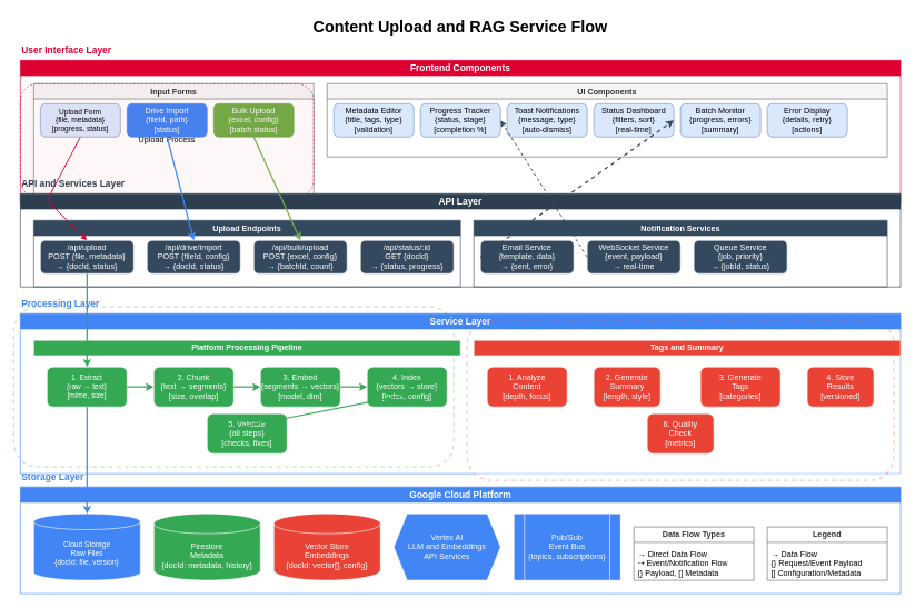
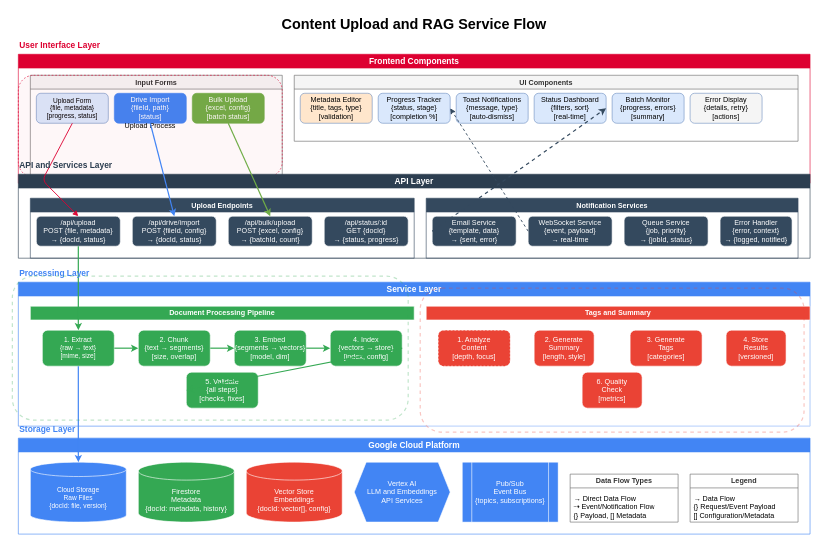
  <mxCell id="0" />
  <mxCell id="1" parent="0" />
  <mxCell id="2" value="Content Upload and RAG Service Flow" style="text;html=1;strokeColor=none;fillColor=none;align=center;verticalAlign=middle;whiteSpace=wrap;rounded=0;fontSize=24;fontStyle=1;fontFamily=Arial;" parent="1" vertex="1"><mxGeometry x="390" y="20" width="600" height="40" as="geometry" /></mxCell>
  <mxCell id="3" value="Frontend Components" style="swimlane;whiteSpace=wrap;html=1;fillColor=#dd0031;strokeColor=#dd0031;fontColor=white;startSize=23;fontSize=14;rounded=0;" parent="1" vertex="1"><mxGeometry x="30" y="90" width="1320" height="215" as="geometry" /></mxCell>
  <mxCell id="4" value="Input Forms" style="swimlane;whiteSpace=wrap;html=1;fillColor=#f5f5f5;strokeColor=#666666;fontColor=#333333;rounded=0;fontSize=12;startSize=23;" parent="3" vertex="1"><mxGeometry x="20" y="35" width="420" height="180" as="geometry" /></mxCell>
  <mxCell id="5" value="Upload Form&#10;{file, metadata}&#10;[progress, status]" style="rounded=1;whiteSpace=wrap;html=1;fillColor=#dae8fc;strokeColor=#6c8ebf;fontSize=11;spacing=4;" parent="4" vertex="1"><mxGeometry x="10" y="30" width="120" height="50" as="geometry" /></mxCell>
  <mxCell id="6" value="Drive Import&#10;{fileId, path}&#10;[status]" style="rounded=1;whiteSpace=wrap;html=1;fillColor=#4285f4;strokeColor=#4285f4;fontColor=white;" parent="4" vertex="1"><mxGeometry x="140" y="30" width="120" height="50" as="geometry" /></mxCell>
  <mxCell id="7" value="Bulk Upload&#10;{excel, config}&#10;[batch status]" style="rounded=1;whiteSpace=wrap;html=1;fillColor=#70AD47;strokeColor=#70AD47;fontColor=white;" parent="4" vertex="1"><mxGeometry x="270" y="30" width="120" height="50" as="geometry" /></mxCell>
  <mxCell id="8" value="Upload Process" style="rounded=1;whiteSpace=wrap;html=1;fillColor=#dd003108;strokeColor=#dd0031;strokeWidth=1;dashed=1;" parent="4" vertex="1"><mxGeometry x="-20" width="440" height="170" as="geometry" /></mxCell>
  <mxCell id="9" value="UI Components" style="swimlane;whiteSpace=wrap;html=1;fillColor=#f5f5f5;strokeColor=#666666;fontColor=#333333;rounded=0;fontSize=12;startSize=23;" parent="3" vertex="1"><mxGeometry x="460" y="35" width="840" height="110" as="geometry" /></mxCell>
- <mxCell id="10" value="Metadata Editor&#10;{title, tags, type}&#10;[validation]" style="rounded=1;whiteSpace=wrap;html=1;fillColor=#dae8fc;strokeColor=#6c8ebf;" parent="9" vertex="1"><mxGeometry x="10" y="30" width="120" height="50" as="geometry" /></mxCell>
+ <mxCell id="10" value="Metadata Editor&#10;{title, tags, type}&#10;[validation]" style="rounded=1;whiteSpace=wrap;html=1;fillColor=#ffe6cc;strokeColor=#6c8ebf;" parent="9" vertex="1"><mxGeometry x="10" y="30" width="120" height="50" as="geometry" /></mxCell>
  <mxCell id="11" value="Progress Tracker&#10;{status, stage}&#10;[completion %]" style="rounded=1;whiteSpace=wrap;html=1;fillColor=#dae8fc;strokeColor=#6c8ebf;" parent="9" vertex="1"><mxGeometry x="140" y="30" width="120" height="50" as="geometry" /></mxCell>
  <mxCell id="12" value="Toast Notifications&#10;{message, type}&#10;[auto-dismiss]" style="rounded=1;whiteSpace=wrap;html=1;fillColor=#dae8fc;strokeColor=#6c8ebf;" parent="9" vertex="1"><mxGeometry x="270" y="30" width="120" height="50" as="geometry" /></mxCell>
  <mxCell id="13" value="Status Dashboard&#10;{filters, sort}&#10;[real-time]" style="rounded=1;whiteSpace=wrap;html=1;fillColor=#dae8fc;strokeColor=#6c8ebf;" parent="9" vertex="1"><mxGeometry x="400" y="30" width="120" height="50" as="geometry" /></mxCell>
  <mxCell id="14" value="Batch Monitor&#10;{progress, errors}&#10;[summary]" style="rounded=1;whiteSpace=wrap;html=1;fillColor=#dae8fc;strokeColor=#6c8ebf;" parent="9" vertex="1"><mxGeometry x="530" y="30" width="120" height="50" as="geometry" /></mxCell>
- <mxCell id="15" value="Error Display&#10;{details, retry}&#10;[actions]" style="rounded=1;whiteSpace=wrap;html=1;fillColor=#dae8fc;strokeColor=#6c8ebf;" parent="9" vertex="1"><mxGeometry x="660" y="30" width="120" height="50" as="geometry" /></mxCell>
+ <mxCell id="15" value="Error Display&#10;{details, retry}&#10;[actions]" style="rounded=1;whiteSpace=wrap;html=1;fillColor=#f5f5f5;strokeColor=#6c8ebf;" parent="9" vertex="1"><mxGeometry x="660" y="30" width="120" height="50" as="geometry" /></mxCell>
  <mxCell id="16" value="API Layer" style="swimlane;whiteSpace=wrap;html=1;fillColor=#2c3e50;strokeColor=#2c3e50;fontColor=white;startSize=23;fontSize=14;rounded=0;" parent="1" vertex="1"><mxGeometry x="30" y="290" width="1320" height="140" as="geometry" /></mxCell>
  <mxCell id="17" value="Upload Endpoints" style="swimlane;whiteSpace=wrap;html=1;fillColor=#34495e;strokeColor=#34495e;fontColor=white;" parent="16" vertex="1"><mxGeometry x="20" y="40" width="640" height="100" as="geometry" /></mxCell>
  <mxCell id="18" value="/api/upload&#10;POST {file, metadata}&#10;→ {docId, status}" style="rounded=1;whiteSpace=wrap;html=1;fillColor=#34495e;strokeColor=#ffffff;fontColor=white;" parent="17" vertex="1"><mxGeometry x="10" y="30" width="140" height="50" as="geometry" /></mxCell>
  <mxCell id="19" value="/api/drive/import&#10;POST {fileId, config}&#10;→ {docId, status}" style="rounded=1;whiteSpace=wrap;html=1;fillColor=#34495e;strokeColor=#ffffff;fontColor=white;" parent="17" vertex="1"><mxGeometry x="170" y="30" width="140" height="50" as="geometry" /></mxCell>
  <mxCell id="20" value="/api/bulk/upload&#10;POST {excel, config}&#10;→ {batchId, count}" style="rounded=1;whiteSpace=wrap;html=1;fillColor=#34495e;strokeColor=#ffffff;fontColor=white;" parent="17" vertex="1"><mxGeometry x="330" y="30" width="140" height="50" as="geometry" /></mxCell>
  <mxCell id="21" value="/api/status/:id&#10;GET {docId}&#10;→ {status, progress}" style="rounded=1;whiteSpace=wrap;html=1;fillColor=#34495e;strokeColor=#ffffff;fontColor=white;" parent="17" vertex="1"><mxGeometry x="490" y="30" width="140" height="50" as="geometry" /></mxCell>
  <mxCell id="22" value="Notification Services" style="swimlane;whiteSpace=wrap;html=1;fillColor=#34495e;strokeColor=#34495e;fontColor=white;" parent="16" vertex="1"><mxGeometry x="680" y="40" width="620" height="100" as="geometry" /></mxCell>
  <mxCell id="23" value="Email Service&#10;{template, data}&#10;→ {sent, error}" style="rounded=1;whiteSpace=wrap;html=1;fillColor=#34495e;strokeColor=#ffffff;fontColor=white;" parent="22" vertex="1"><mxGeometry x="10" y="30" width="140" height="50" as="geometry" /></mxCell>
  <mxCell id="24" value="WebSocket Service&#10;{event, payload}&#10;→ real-time" style="rounded=1;whiteSpace=wrap;html=1;fillColor=#34495e;strokeColor=#ffffff;fontColor=white;" parent="22" vertex="1"><mxGeometry x="170" y="30" width="140" height="50" as="geometry" /></mxCell>
  <mxCell id="25" value="Queue Service&#10;{job, priority}&#10;→ {jobId, status}" style="rounded=1;whiteSpace=wrap;html=1;fillColor=#34495e;strokeColor=#ffffff;fontColor=white;" parent="22" vertex="1"><mxGeometry x="330" y="30" width="140" height="50" as="geometry" /></mxCell>
+ <mxCell id="26" value="Error Handler&#10;{error, context}&#10;→ {logged, notified}" style="rounded=1;whiteSpace=wrap;html=1;fillColor=#34495e;strokeColor=#ffffff;fontColor=white;" parent="22" vertex="1"><mxGeometry x="490" y="30" width="120" height="50" as="geometry" /></mxCell>
  <mxCell id="27" value="Service Layer" style="swimlane;whiteSpace=wrap;html=1;fillColor=#4285f4;strokeColor=#4285f4;fontColor=white;startSize=23;fontSize=14;rounded=0;" parent="1" vertex="1"><mxGeometry x="30" y="470" width="1320" height="240" as="geometry" /></mxCell>
- <mxCell id="28" value="Platform Processing Pipeline" style="swimlane;whiteSpace=wrap;html=1;fillColor=#34a853;strokeColor=#ffffff;fontColor=white;rounded=0;fontSize=12;" parent="27" vertex="1"><mxGeometry x="20" y="40" width="640" height="180" as="geometry" /></mxCell>
+ <mxCell id="28" value="Document Processing Pipeline" style="swimlane;whiteSpace=wrap;html=1;fillColor=#34a853;strokeColor=#ffffff;fontColor=white;rounded=0;fontSize=12;" parent="27" vertex="1"><mxGeometry x="20" y="40" width="640" height="180" as="geometry" /></mxCell>
  <mxCell id="29" value="1. Extract&#10;{raw → text}&#10;[mime, size]" style="rounded=1;whiteSpace=wrap;html=1;fillColor=#34a853;strokeColor=#ffffff;fontColor=white;fontSize=11;spacing=4;" parent="28" vertex="1"><mxGeometry x="20" y="40" width="120" height="60" as="geometry" /></mxCell>
  <mxCell id="30" value="2. Chunk&#10;{text → segments}&#10;[size, overlap]" style="rounded=1;whiteSpace=wrap;html=1;fillColor=#34a853;strokeColor=#ffffff;fontColor=white;" parent="28" vertex="1"><mxGeometry x="180" y="40" width="120" height="60" as="geometry" /></mxCell>
  <mxCell id="31" value="3. Embed&#10;{segments → vectors}&#10;[model, dim]" style="rounded=1;whiteSpace=wrap;html=1;fillColor=#34a853;strokeColor=#ffffff;fontColor=white;" parent="28" vertex="1"><mxGeometry x="340" y="40" width="120" height="60" as="geometry" /></mxCell>
  <mxCell id="32" value="4. Index&#10;{vectors → store}&#10;[index, config]" style="rounded=1;whiteSpace=wrap;html=1;fillColor=#34a853;strokeColor=#ffffff;fontColor=white;" parent="28" vertex="1"><mxGeometry x="500" y="40" width="120" height="60" as="geometry" /></mxCell>
  <mxCell id="33" value="5. Validate&#10;{all steps}&#10;[checks, fixes]" style="rounded=1;whiteSpace=wrap;html=1;fillColor=#34a853;strokeColor=#ffffff;fontColor=white;" parent="28" vertex="1"><mxGeometry x="260" y="110" width="120" height="60" as="geometry" /></mxCell>
  <mxCell id="34" value="Tags and Summary" style="swimlane;whiteSpace=wrap;html=1;fillColor=#ea4335;strokeColor=#ffffff;fontColor=white;" parent="27" vertex="1"><mxGeometry x="680" y="40" width="640" height="200" as="geometry" /></mxCell>
- <mxCell id="35" value="1. Analyze&#10;Content&#10;[depth, focus]" style="rounded=1;whiteSpace=wrap;html=1;fillColor=#ea4335;strokeColor=#ffffff;fontColor=white;" parent="34" vertex="1"><mxGeometry x="20" y="40" width="120" height="60" as="geometry" /></mxCell>
+ <mxCell id="35" value="1. Analyze&#10;Content&#10;[depth, focus]" style="rounded=1;whiteSpace=wrap;html=1;fillColor=#ea4335;strokeColor=#ffffff;fontColor=white;dashed=1;" parent="34" vertex="1"><mxGeometry x="20" y="40" width="120" height="60" as="geometry" /></mxCell>
  <mxCell id="36" value="2. Generate&#10;Summary&#10;[length, style]" style="rounded=1;whiteSpace=wrap;html=1;fillColor=#ea4335;strokeColor=#ffffff;fontColor=white;" parent="34" vertex="1"><mxGeometry x="180" y="40" width="100" height="60" as="geometry" /></mxCell>
  <mxCell id="37" value="3. Generate&#10;Tags&#10;[categories]" style="rounded=1;whiteSpace=wrap;html=1;fillColor=#ea4335;strokeColor=#ffffff;fontColor=white;" parent="34" vertex="1"><mxGeometry x="340" y="40" width="120" height="60" as="geometry" /></mxCell>
  <mxCell id="38" value="4. Store&#10;Results&#10;[versioned]" style="rounded=1;whiteSpace=wrap;html=1;fillColor=#ea4335;strokeColor=#ffffff;fontColor=white;" parent="34" vertex="1"><mxGeometry x="500" y="40" width="100" height="60" as="geometry" /></mxCell>
  <mxCell id="39" value="6. Quality&#10;Check&#10;[metrics]" style="rounded=1;whiteSpace=wrap;html=1;fillColor=#ea4335;strokeColor=#ffffff;fontColor=white;" parent="34" vertex="1"><mxGeometry x="260" y="110" width="100" height="60" as="geometry" /></mxCell>
  <mxCell id="40" value="" style="rounded=1;whiteSpace=wrap;html=1;fillColor=none;strokeColor=#ea4335;strokeWidth=2;dashed=1;opacity=30;" parent="34" vertex="1"><mxGeometry x="-10" y="-30" width="640" height="240" as="geometry" /></mxCell>
  <mxCell id="41" value="Google Cloud Platform" style="swimlane;whiteSpace=wrap;html=1;fillColor=#4285f4;strokeColor=#4285f4;fontColor=white;startSize=23;fontSize=14;rounded=0;" parent="1" vertex="1"><mxGeometry x="30" y="730" width="1320" height="160" as="geometry" /></mxCell>
  <mxCell id="42" value="Cloud Storage&#10;Raw Files&#10;{docId: file, version}" style="shape=cylinder3;whiteSpace=wrap;html=1;boundedLbl=1;backgroundOutline=1;size=12;fillColor=#4285f4;strokeColor=#ffffff;fontColor=white;fontSize=11;spacing=4;" parent="41" vertex="1"><mxGeometry x="20" y="40" width="160" height="100" as="geometry" /></mxCell>
  <mxCell id="43" value="Firestore&#10;Metadata&#10;{docId: metadata, history}" style="shape=cylinder3;whiteSpace=wrap;html=1;boundedLbl=1;backgroundOutline=1;size=15;fillColor=#34a853;strokeColor=#ffffff;fontColor=white;" parent="41" vertex="1"><mxGeometry x="200" y="40" width="160" height="100" as="geometry" /></mxCell>
  <mxCell id="44" value="Vector Store&#10;Embeddings&#10;{docId: vector[], config}" style="shape=cylinder3;whiteSpace=wrap;html=1;boundedLbl=1;backgroundOutline=1;size=15;fillColor=#ea4335;strokeColor=#ffffff;fontColor=white;" parent="41" vertex="1"><mxGeometry x="380" y="40" width="160" height="100" as="geometry" /></mxCell>
  <mxCell id="45" value="Vertex AI&#10;LLM and Embeddings&#10;API Services" style="shape=hexagon;perimeter=hexagonPerimeter2;whiteSpace=wrap;html=1;fixedSize=1;fillColor=#4285f4;strokeColor=#ffffff;fontColor=white;" parent="41" vertex="1"><mxGeometry x="560" y="40" width="160" height="100" as="geometry" /></mxCell>
  <mxCell id="46" value="Pub/Sub&#10;Event Bus&#10;{topics, subscriptions}" style="shape=process;whiteSpace=wrap;html=1;backgroundOutline=1;fillColor=#4285f4;strokeColor=#ffffff;fontColor=white;" parent="41" vertex="1"><mxGeometry x="740" y="40" width="160" height="100" as="geometry" /></mxCell>
  <mxCell id="47" value="" style="endArrow=classic;html=1;rounded=1;curved=0;exitX=0.5;exitY=1;entryX=0.5;entryY=0;strokeColor=#dd0031;strokeWidth=1.5;spacing=4;" parent="1" source="5" target="18" edge="1"><mxGeometry relative="1" as="geometry"><Array as="points"><mxPoint x="70" y="300" /></Array></mxGeometry></mxCell>
  <mxCell id="48" value="" style="endArrow=classic;html=1;rounded=1;curved=1;exitX=0.5;exitY=1;entryX=0.5;entryY=0;strokeColor=#4285f4;strokeWidth=2;" parent="1" source="6" target="19" edge="1"><mxGeometry relative="1" as="geometry" /></mxCell>
  <mxCell id="49" value="" style="endArrow=classic;html=1;rounded=1;curved=1;exitX=0.5;exitY=1;entryX=0.5;entryY=0;strokeColor=#70AD47;strokeWidth=2;" parent="1" source="7" target="20" edge="1"><mxGeometry relative="1" as="geometry" /></mxCell>
  <mxCell id="50" value="" style="endArrow=classic;html=1;rounded=1;curved=1;exitX=0.5;exitY=1;entryX=0.5;entryY=0;strokeColor=#34a853;strokeWidth=2;" parent="1" source="18" target="29" edge="1"><mxGeometry relative="1" as="geometry" /></mxCell>
  <mxCell id="51" value="" style="endArrow=classic;html=1;rounded=1;curved=1;exitX=1;exitY=0.5;entryX=0;entryY=0.5;strokeColor=#34a853;strokeWidth=2;" parent="1" source="29" target="30" edge="1"><mxGeometry relative="1" as="geometry" /></mxCell>
  <mxCell id="52" value="" style="endArrow=classic;html=1;rounded=1;curved=1;exitX=1;exitY=0.5;entryX=0;entryY=0.5;strokeColor=#34a853;strokeWidth=2;" parent="1" source="30" target="31" edge="1"><mxGeometry relative="1" as="geometry" /></mxCell>
  <mxCell id="53" value="" style="endArrow=classic;html=1;rounded=1;curved=1;exitX=1;exitY=0.5;entryX=0;entryY=0.5;strokeColor=#34a853;strokeWidth=2;" parent="1" source="31" target="32" edge="1"><mxGeometry relative="1" as="geometry" /></mxCell>
  <mxCell id="54" value="" style="endArrow=classic;html=1;rounded=1;curved=1;exitX=1;exitY=0.5;entryX=0;entryY=0.5;strokeColor=#34a853;strokeWidth=2;" parent="1" source="32" target="33" edge="1"><mxGeometry relative="1" as="geometry" /></mxCell>
  <mxCell id="55" value="" style="endArrow=classic;html=1;rounded=1;curved=1;exitX=0.5;exitY=1;entryX=0.5;entryY=0;strokeColor=#4285f4;strokeWidth=2;" parent="1" source="29" target="42" edge="1"><mxGeometry relative="1" as="geometry" /></mxCell>
  <mxCell id="56" value="" style="endArrow=classic;html=1;rounded=1;curved=0;exitX=0;exitY=0.5;entryX=1;entryY=0.5;strokeColor=#34495e;strokeWidth=1.5;dashed=1;dashPattern=3 3;" parent="1" source="24" target="11" edge="1"><mxGeometry relative="1" as="geometry" /></mxCell>
  <mxCell id="57" value="" style="endArrow=classic;html=1;rounded=1;curved=1;exitX=0;exitY=0.5;entryX=1;entryY=0.5;strokeColor=#34495e;strokeWidth=2;dashed=1;" parent="1" source="23" target="13" edge="1"><mxGeometry relative="1" as="geometry" /></mxCell>
  <mxCell id="58" value="Legend" style="swimlane;fontStyle=1;childLayout=stackLayout;horizontal=1;startSize=23;horizontalStack=0;resizeParent=1;resizeParentMax=0;resizeLast=0;collapsible=1;marginBottom=0;whiteSpace=wrap;html=1;fillColor=#ffffff;strokeColor=#666666;fontColor=#333333;" parent="1" vertex="1"><mxGeometry x="1150" y="790" width="180" height="80" as="geometry" /></mxCell>
  <mxCell id="59" value="→ Data Flow&#10;{} Request/Event Payload&#10;[] Configuration/Metadata" style="text;strokeColor=none;fillColor=none;align=left;verticalAlign=middle;spacingLeft=4;spacingRight=4;overflow=hidden;points=[[0,0.5],[1,0.5]];portConstraint=eastwest;rotatable=0;whiteSpace=wrap;html=1;" parent="58" vertex="1"><mxGeometry y="30" width="180" height="50" as="geometry" /></mxCell>
  <mxCell id="60" value="User Interface Layer" style="text;html=1;strokeColor=none;fillColor=none;align=left;verticalAlign=middle;whiteSpace=wrap;rounded=0;fontSize=14;fontStyle=1;fontColor=#dd0031;" parent="1" vertex="1"><mxGeometry x="30" y="60" width="200" height="30" as="geometry" /></mxCell>
  <mxCell id="61" value="API and Services Layer" style="text;html=1;strokeColor=none;fillColor=none;align=left;verticalAlign=middle;whiteSpace=wrap;rounded=0;fontSize=14;fontStyle=1;fontColor=#2c3e50;" parent="1" vertex="1"><mxGeometry x="30" y="260" width="200" height="30" as="geometry" /></mxCell>
  <mxCell id="62" value="Processing Layer" style="text;html=1;strokeColor=none;fillColor=none;align=left;verticalAlign=middle;whiteSpace=wrap;rounded=0;fontSize=14;fontStyle=1;fontColor=#4285f4;" parent="1" vertex="1"><mxGeometry x="30" y="440" width="200" height="30" as="geometry" /></mxCell>
  <mxCell id="63" value="Storage Layer" style="text;html=1;strokeColor=none;fillColor=none;align=left;verticalAlign=middle;whiteSpace=wrap;rounded=0;fontSize=14;fontStyle=1;fontColor=#4285f4;" parent="1" vertex="1"><mxGeometry x="30" y="700" width="200" height="30" as="geometry" /></mxCell>
  <mxCell id="64" value="Data Flow Types" style="swimlane;fontStyle=1;childLayout=stackLayout;horizontal=1;startSize=23;horizontalStack=0;resizeParent=1;resizeParentMax=0;resizeLast=0;collapsible=1;marginBottom=0;whiteSpace=wrap;html=1;fillColor=#ffffff;strokeColor=#666666;fontColor=#333333;" parent="1" vertex="1"><mxGeometry x="950" y="790" width="180" height="80" as="geometry" /></mxCell>
  <mxCell id="65" value="→ Direct Data Flow&#10;⇢ Event/Notification Flow&#10;{} Payload, [] Metadata" style="text;strokeColor=none;fillColor=none;align=left;verticalAlign=middle;spacingLeft=4;spacingRight=4;overflow=hidden;points=[[0,0.5],[1,0.5]];portConstraint=eastwest;rotatable=0;whiteSpace=wrap;html=1;" parent="64" vertex="1"><mxGeometry y="30" width="180" height="50" as="geometry" /></mxCell>
  <mxCell id="66" value="" style="rounded=1;whiteSpace=wrap;html=1;fillColor=none;strokeColor=#34a853;strokeWidth=2;dashed=1;opacity=30;" parent="1" vertex="1"><mxGeometry x="20" y="460" width="660" height="240" as="geometry" /></mxCell>
